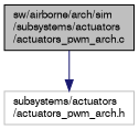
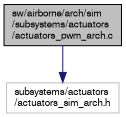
  digraph {
    node [fontname=FreeSans fontsize=10 shape=record style=filled]
    n1 [color=black fillcolor=grey75 fontcolor=black height=0.2 label="sw/airborne/arch/sim\l/subsystems/actuators\l/actuators_pwm_arch.c" width=0.4]
-   n2 [color=grey75 fillcolor=white height=0.2 label="subsystems/actuators\l/actuators_pwm_arch.h" width=0.4]
+   n2 [color=grey75 fillcolor=white height=0.2 label="subsystems/actuators\l/actuators_sim_arch.h" width=0.4]
    n1 -> n2 [color=midnightblue fontname=FreeSans fontsize=10 labelfontname=FreeSans labelfontsize=10 style=solid]
  }
